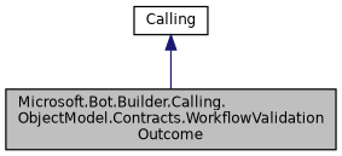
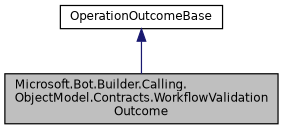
  digraph {
    node [color=black fontname=Helvetica fontsize=10 shape=record style=filled]
    n1 [fillcolor=grey75 fontcolor=black height=0.2 label="Microsoft.Bot.Builder.Calling.\lObjectModel.Contracts.WorkflowValidation\lOutcome" width=0.4]
-   n2 [fillcolor=white height=0.2 label=Calling width=0.4]
+   n2 [fillcolor=white height=0.2 label=OperationOutcomeBase width=0.4]
    n2 -> n1 [color=midnightblue dir=back fontname=Helvetica fontsize=10 labelfontname=Helvetica labelfontsize=10 style=solid]
  }
